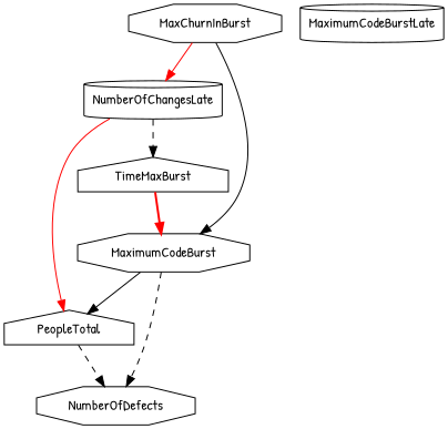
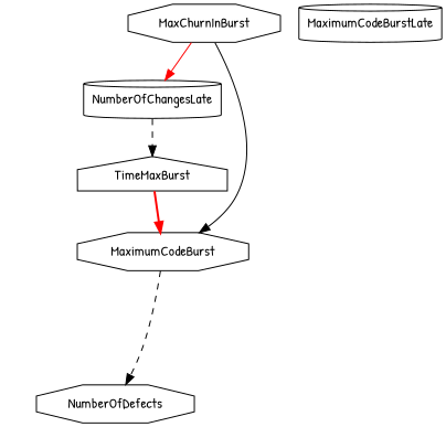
  digraph {
    fontname="Patrick Hand"
    node [fontname="Patrick Hand" shape=octagon]
    edge [color=black fontname="Patrick Hand" style=solid]
    NumberOfChangesLate [shape=cylinder]
    TimeMaxBurst [shape=house]
-   PeopleTotal [shape=house]
    MaximumCodeBurst
    NumberOfDefects
    MaxChurnInBurst
    MaximumCodeBurstLate [shape=cylinder]
    NumberOfChangesLate -> TimeMaxBurst [style=dashed]
-   NumberOfChangesLate -> PeopleTotal [color=red]
    TimeMaxBurst -> MaximumCodeBurst [color=red style=bold]
-   PeopleTotal -> NumberOfDefects [style=dashed]
-   MaximumCodeBurst -> PeopleTotal
    MaximumCodeBurst -> NumberOfDefects [style=dashed]
    MaxChurnInBurst -> NumberOfChangesLate [color=red]
    MaxChurnInBurst -> MaximumCodeBurst
  }
